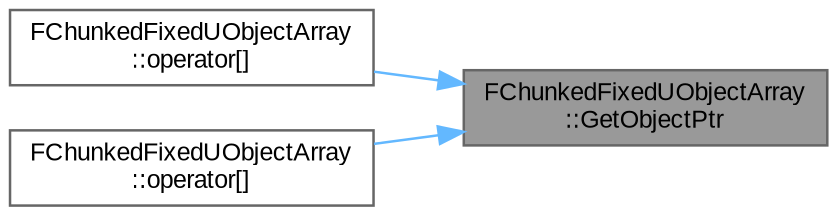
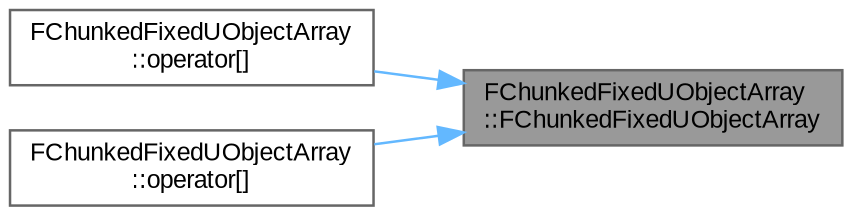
  digraph {
    rankdir=RL
    fontname="Liberation Sans"
    node [color=grey40 fillcolor=white fontname="Liberation Sans" fontsize=10 shape=box style=filled]
    edge [color=steelblue1 dir=back fontname="Liberation Sans" fontsize=10 labelfontname=Helvetica labelfontsize=10 style=solid]
-   n1 [color=gray40 fillcolor=grey60 fontcolor=black height=0.2 label="FChunkedFixedUObjectArray\l::GetObjectPtr" width=0.4]
+   n1 [color=gray40 fillcolor=grey60 fontcolor=black height=0.2 label="FChunkedFixedUObjectArray\l::FChunkedFixedUObjectArray" width=0.4]
    n2 [height=0.2 label="FChunkedFixedUObjectArray\l::operator[]" width=0.4]
    n3 [height=0.2 label="FChunkedFixedUObjectArray\l::operator[]" width=0.4]
    n1 -> n2
    n1 -> n3
  }
